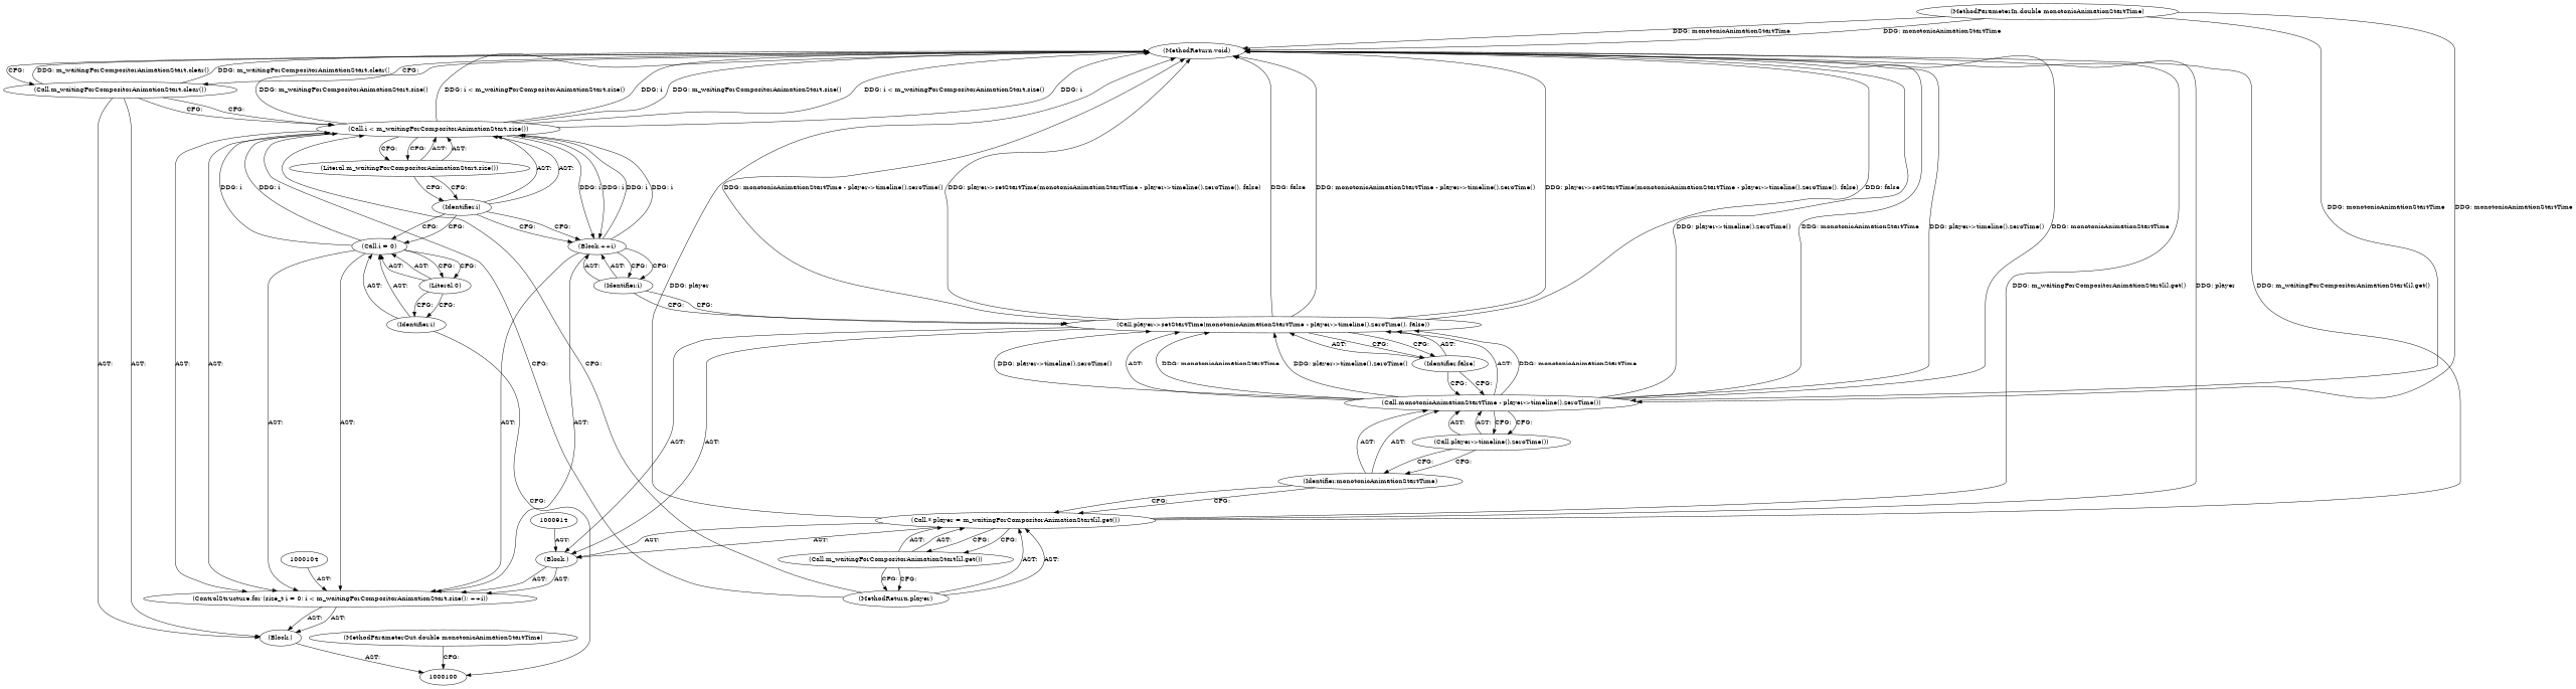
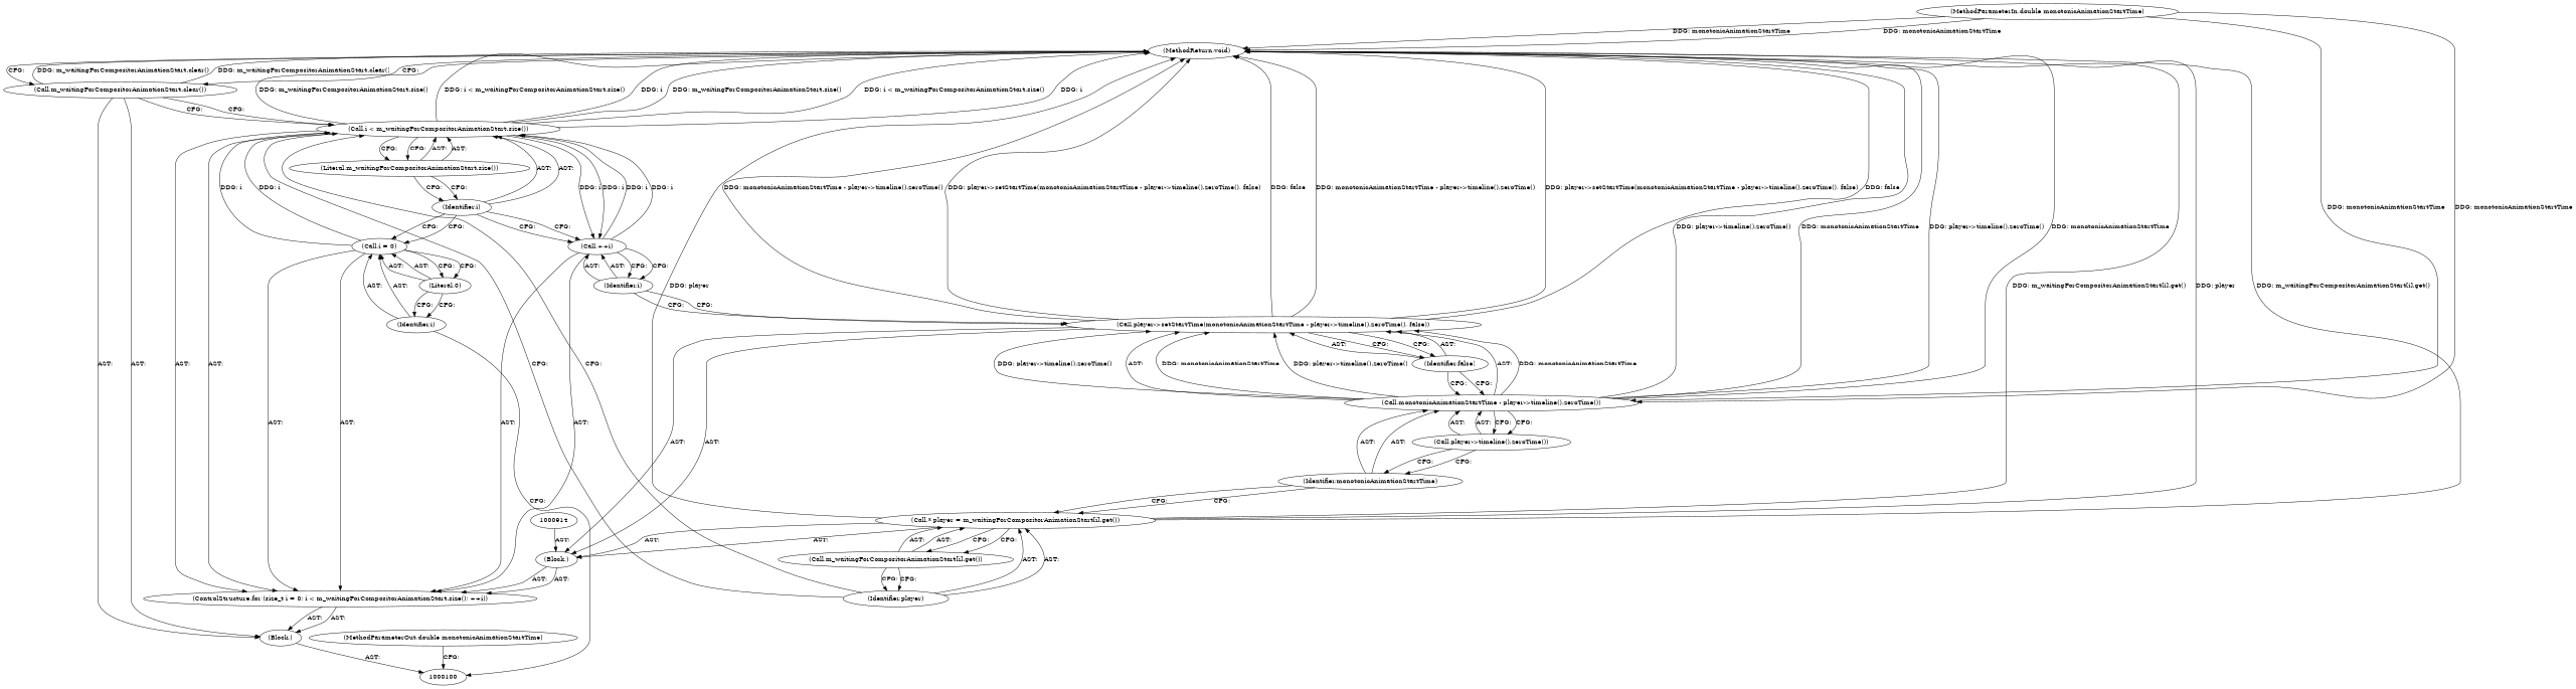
  digraph {
    n1 [label="(MethodReturn,void)"]
    n2 [label="(Call,m_waitingForCompositorAnimationStart.clear())"]
    n3 [label="(Block,)"]
    n4 [label="(Call,i < m_waitingForCompositorAnimationStart.size())"]
    n5 [label="(MethodParameterIn,double monotonicAnimationStartTime)"]
    n6 [label="(Call,monotonicAnimationStartTime - player->timeline().zeroTime())"]
    n7 [label="(Call,player->setStartTime(monotonicAnimationStartTime - player->timeline().zeroTime(), false))"]
    n8 [label="(Call,player->timeline().zeroTime())"]
    n9 [label="(MethodParameterOut,double monotonicAnimationStartTime)"]
    1000100
    n11 [label="(Call,i = 0)"]
    n12 [label="(Literal,0)"]
    n13 [label="(ControlStructure,for (size_t i = 0; i < m_waitingForCompositorAnimationStart.size(); ++i))"]
    n14 [label="(Identifier,i)"]
    n15 [label="(Literal,m_waitingForCompositorAnimationStart.size())"]
-   n16 [label="(Block,++i)"]
+   n16 [label="(Call,++i)"]
    n17 [label="(Identifier,i)"]
    n18 [label="(Identifier,i)"]
    n19 [label="(Block,)"]
    n20 [label="(Identifier,false)"]
    n21 [label="(Call,* player = m_waitingForCompositorAnimationStart[i].get())"]
    n22 [label="(Call,m_waitingForCompositorAnimationStart[i].get())"]
-   n23 [label="(MethodReturn,player)"]
+   n23 [label="(Identifier,player)"]
    n24 [label="(Identifier,monotonicAnimationStartTime)"]
-   1000104
    n26 [label=1000914]
    n1 -> n2 [label="CFG: "]
    n1 -> n2 [label="CFG: "]
    n2 -> n1 [label="DDG: m_waitingForCompositorAnimationStart.clear()"]
    n2 -> n1 [label="DDG: m_waitingForCompositorAnimationStart.clear()"]
    n2 -> n3 [label="AST: "]
    n2 -> n3 [label="AST: "]
    n2 -> n4 [label="CFG: "]
    n2 -> n4 [label="CFG: "]
    n3 -> 1000100 [label="AST: "]
    n4 -> n1 [label="DDG: i < m_waitingForCompositorAnimationStart.size()"]
    n4 -> n1 [label="DDG: i"]
    n4 -> n1 [label="DDG: m_waitingForCompositorAnimationStart.size()"]
    n4 -> n1 [label="DDG: i < m_waitingForCompositorAnimationStart.size()"]
    n4 -> n1 [label="DDG: i"]
    n4 -> n1 [label="DDG: m_waitingForCompositorAnimationStart.size()"]
    n4 -> n13 [label="AST: "]
    n4 -> n13 [label="AST: "]
    n4 -> n15 [label="CFG: "]
    n4 -> n15 [label="CFG: "]
    n4 -> n16 [label="DDG: i"]
    n4 -> n16 [label="DDG: i"]
    n5 -> n1 [label="DDG: monotonicAnimationStartTime"]
    n5 -> n1 [label="DDG: monotonicAnimationStartTime"]
    n5 -> n6 [label="DDG: monotonicAnimationStartTime"]
    n5 -> n6 [label="DDG: monotonicAnimationStartTime"]
    n6 -> n1 [label="DDG: player->timeline().zeroTime()"]
    n6 -> n1 [label="DDG: monotonicAnimationStartTime"]
    n6 -> n1 [label="DDG: player->timeline().zeroTime()"]
    n6 -> n1 [label="DDG: monotonicAnimationStartTime"]
    n6 -> n7 [label="AST: "]
    n6 -> n7 [label="DDG: monotonicAnimationStartTime"]
    n6 -> n7 [label="DDG: player->timeline().zeroTime()"]
    n6 -> n7 [label="AST: "]
    n6 -> n7 [label="DDG: monotonicAnimationStartTime"]
    n6 -> n7 [label="DDG: player->timeline().zeroTime()"]
    n6 -> n8 [label="CFG: "]
    n6 -> n8 [label="CFG: "]
    n7 -> n1 [label="DDG: player->setStartTime(monotonicAnimationStartTime - player->timeline().zeroTime(), false)"]
    n7 -> n1 [label="DDG: false"]
    n7 -> n1 [label="DDG: monotonicAnimationStartTime - player->timeline().zeroTime()"]
    n7 -> n1 [label="DDG: player->setStartTime(monotonicAnimationStartTime - player->timeline().zeroTime(), false)"]
    n7 -> n1 [label="DDG: false"]
    n7 -> n1 [label="DDG: monotonicAnimationStartTime - player->timeline().zeroTime()"]
    n7 -> n19 [label="AST: "]
    n7 -> n19 [label="AST: "]
    n7 -> n20 [label="CFG: "]
    n7 -> n20 [label="CFG: "]
    n8 -> n6 [label="AST: "]
    n8 -> n6 [label="AST: "]
    n8 -> n24 [label="CFG: "]
    n8 -> n24 [label="CFG: "]
    n9 -> 1000100 [label="CFG: "]
    n11 -> n4 [label="DDG: i"]
    n11 -> n4 [label="DDG: i"]
    n11 -> n12 [label="CFG: "]
    n11 -> n12 [label="CFG: "]
    n11 -> n13 [label="AST: "]
    n11 -> n13 [label="AST: "]
    n12 -> n11 [label="AST: "]
    n12 -> n11 [label="AST: "]
    n12 -> n14 [label="CFG: "]
    n12 -> n14 [label="CFG: "]
    n13 -> n3 [label="AST: "]
    n13 -> n3 [label="AST: "]
    n14 -> 1000100 [label="CFG: "]
    n14 -> n11 [label="AST: "]
    n14 -> n11 [label="AST: "]
    n15 -> n4 [label="AST: "]
    n15 -> n4 [label="AST: "]
    n15 -> n17 [label="CFG: "]
    n15 -> n17 [label="CFG: "]
    n16 -> n4 [label="DDG: i"]
    n16 -> n4 [label="DDG: i"]
    n16 -> n13 [label="AST: "]
    n16 -> n13 [label="AST: "]
    n16 -> n18 [label="CFG: "]
    n16 -> n18 [label="CFG: "]
    n17 -> n4 [label="AST: "]
    n17 -> n4 [label="AST: "]
    n17 -> n11 [label="CFG: "]
    n17 -> n11 [label="CFG: "]
    n17 -> n16 [label="CFG: "]
    n17 -> n16 [label="CFG: "]
    n18 -> n7 [label="CFG: "]
    n18 -> n7 [label="CFG: "]
    n18 -> n16 [label="AST: "]
    n18 -> n16 [label="AST: "]
    n19 -> n13 [label="AST: "]
    n19 -> n13 [label="AST: "]
    n20 -> n6 [label="CFG: "]
    n20 -> n6 [label="CFG: "]
    n20 -> n7 [label="AST: "]
    n20 -> n7 [label="AST: "]
    n21 -> n1 [label="DDG: m_waitingForCompositorAnimationStart[i].get()"]
    n21 -> n1 [label="DDG: player"]
    n21 -> n1 [label="DDG: m_waitingForCompositorAnimationStart[i].get()"]
    n21 -> n1 [label="DDG: player"]
    n21 -> n19 [label="AST: "]
    n21 -> n19 [label="AST: "]
    n21 -> n22 [label="CFG: "]
    n21 -> n22 [label="CFG: "]
    n22 -> n21 [label="AST: "]
    n22 -> n21 [label="AST: "]
    n22 -> n23 [label="CFG: "]
    n22 -> n23 [label="CFG: "]
    n23 -> n4 [label="CFG: "]
    n23 -> n4 [label="CFG: "]
    n23 -> n21 [label="AST: "]
    n23 -> n21 [label="AST: "]
    n24 -> n6 [label="AST: "]
    n24 -> n6 [label="AST: "]
    n24 -> n21 [label="CFG: "]
    n24 -> n21 [label="CFG: "]
-   1000104 -> n13 [label="AST: "]
    n26 -> n19 [label="AST: "]
  }
